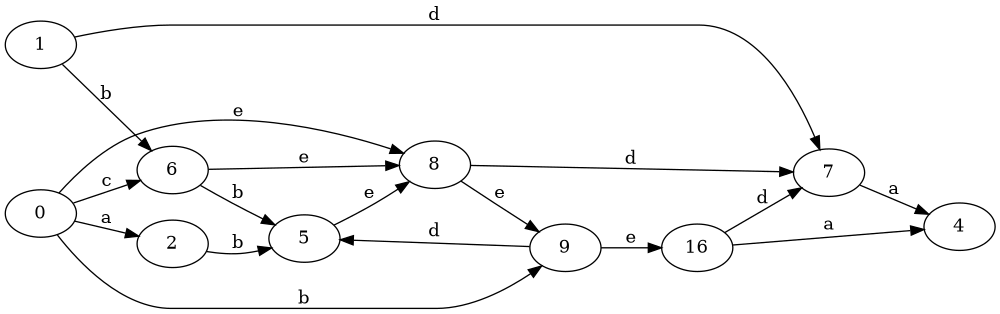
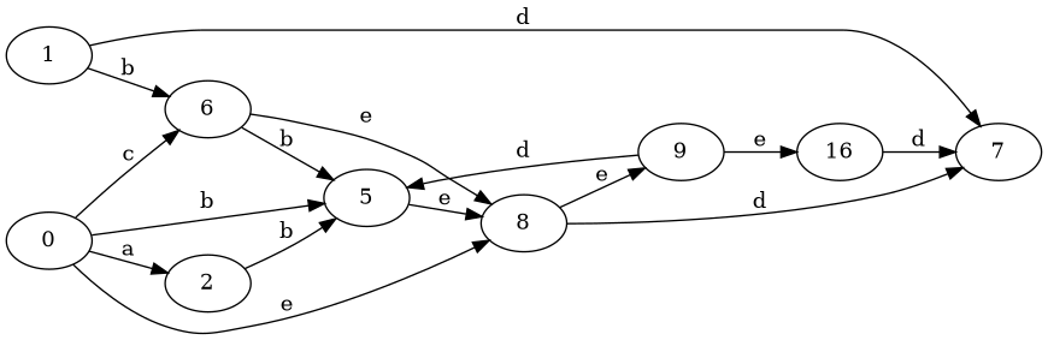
  strict digraph {
    rankdir=LR
    2
    5
    8
    7
    9
    6
-   4
    0
    n9 [label=16]
    1
    2 -> 5 [label=b]
    5 -> 8 [label=e]
    8 -> 7 [label=d]
    8 -> 9 [label=e]
-   7 -> 4 [label=a]
    9 -> 5 [label=d]
    9 -> n9 [label=e]
    6 -> 5 [label=b]
    6 -> 8 [label=e]
    0 -> 2 [label=a]
-   0 -> 9 [label=b]
+   0 -> 5 [label=b]
    0 -> 8 [label=e]
    0 -> 6 [label=c]
    n9 -> 7 [label=d]
-   n9 -> 4 [label=a]
    1 -> 7 [label=d]
    1 -> 6 [label=b]
  }
